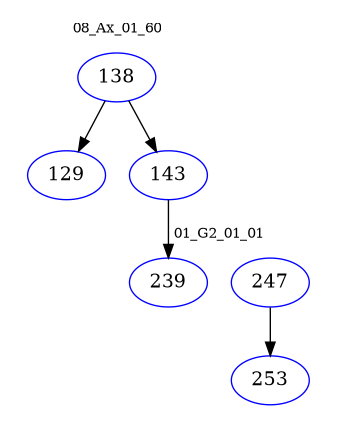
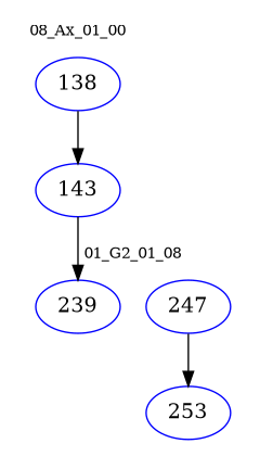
  digraph {
    node [color=blue]
    edge [color=black]
    n1 [label=138]
-   n2 [label=129]
    n3 [label=143]
    n4 [label=247]
    n5 [label=239]
    n6 [label=253]
    subgraph cluster_1 {
      color=white
      fontsize=10
-     label="08_Ax_01_60"
+     label="08_Ax_01_00"
      n1
-     n2
      n3
    }
    subgraph cluster_2 {
      color=white
      fontsize=10
-     label="01_G2_01_01"
+     label="01_G2_01_08"
      n4
      n5
      n6
    }
-   n1 -> n2
    n1 -> n3
    n3 -> n5
    n4 -> n6
  }
